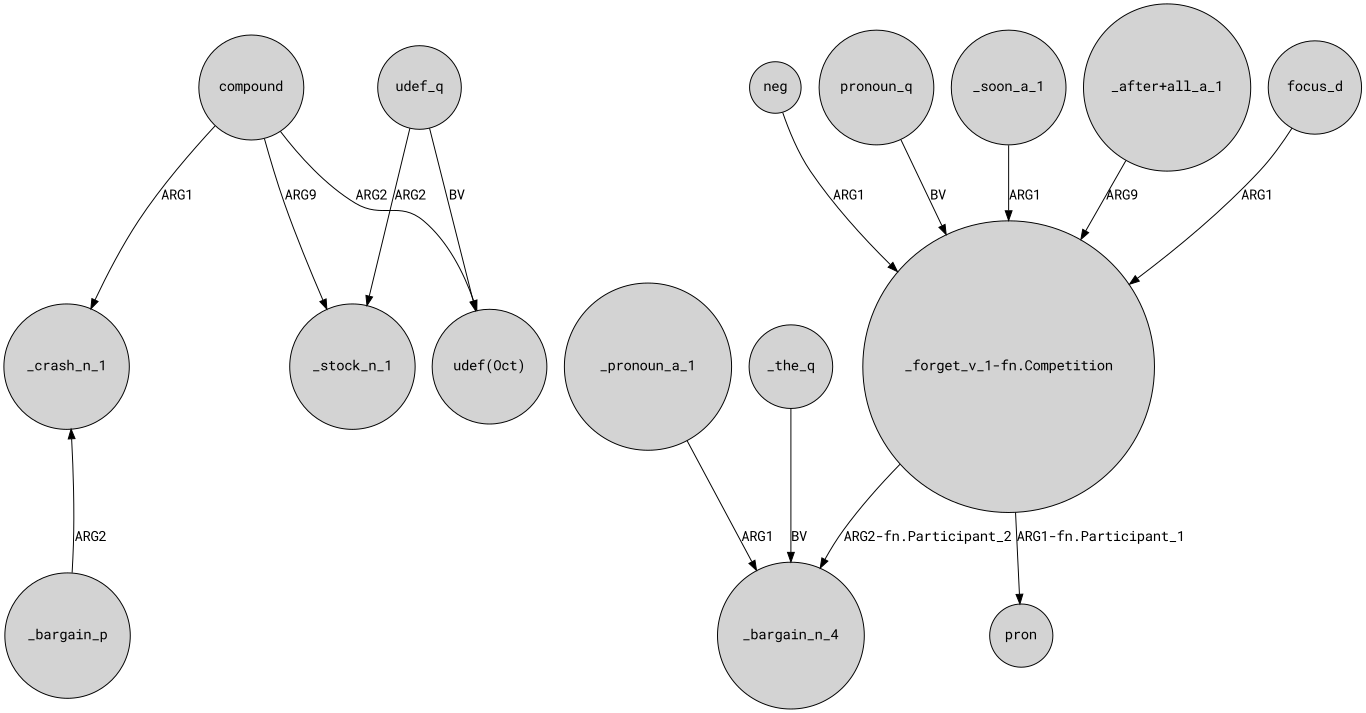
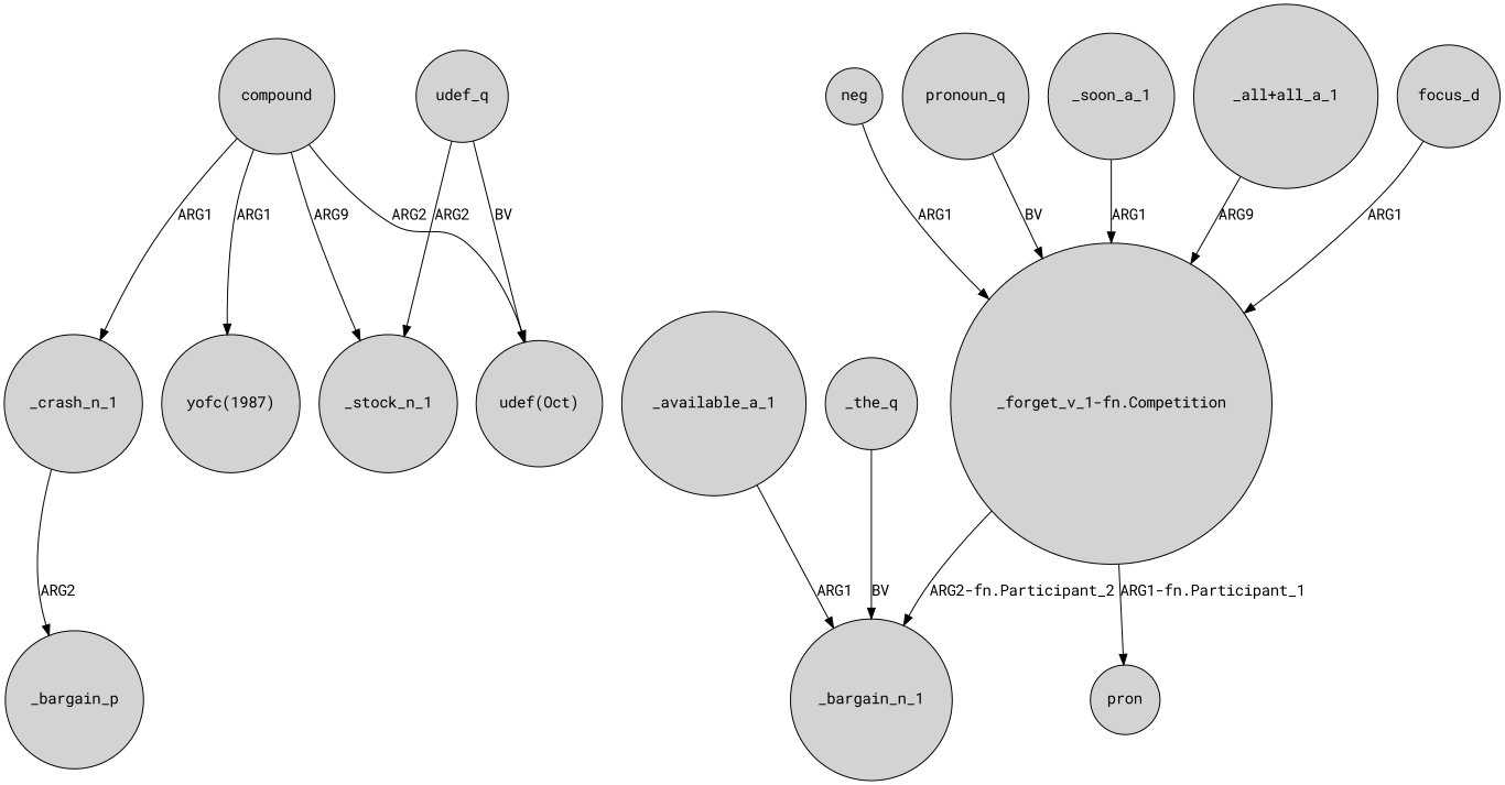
  digraph {
    fontname="Roboto Mono"
    node [fontname="Roboto Mono" shape=circle style=filled]
    edge [fontname="Roboto Mono"]
    compound
    _crash_n_1
+   "yofc(1987)"
    _stock_n_1
    n5 [label="udef(Oct)"]
-   _available_a_1 [label=_pronoun_a_1]
-   _bargain_n_1 [label=_bargain_n_4]
+   _available_a_1
+   _bargain_n_1
    "_forget_v_1-fn.Competition"
    pron
    _the_q
    neg
    n12 [label=_bargain_p]
    pronoun_q
    udef_q
    _soon_a_1
-   "_after+all_a_1"
+   "_after+all_a_1" [label="_all+all_a_1"]
    focus_d
    compound -> _crash_n_1 [label=ARG1]
+   compound -> "yofc(1987)" [label=ARG1]
    compound -> _stock_n_1 [label=ARG9]
    compound -> n5 [label=ARG2]
    _available_a_1 -> _bargain_n_1 [label=ARG1]
    "_forget_v_1-fn.Competition" -> _bargain_n_1 [label="ARG2-fn.Participant_2"]
    "_forget_v_1-fn.Competition" -> pron [label="ARG1-fn.Participant_1"]
    _the_q -> _bargain_n_1 [label=BV]
    neg -> "_forget_v_1-fn.Competition" [label=ARG1]
-   n12 -> _crash_n_1 [label=ARG2]
+   _crash_n_1 -> n12 [label=ARG2]
    pronoun_q -> "_forget_v_1-fn.Competition" [label=BV]
    udef_q -> _stock_n_1 [label=ARG2]
    udef_q -> n5 [label=BV]
    _soon_a_1 -> "_forget_v_1-fn.Competition" [label=ARG1]
    "_after+all_a_1" -> "_forget_v_1-fn.Competition" [label=ARG9]
    focus_d -> "_forget_v_1-fn.Competition" [label=ARG1]
  }
